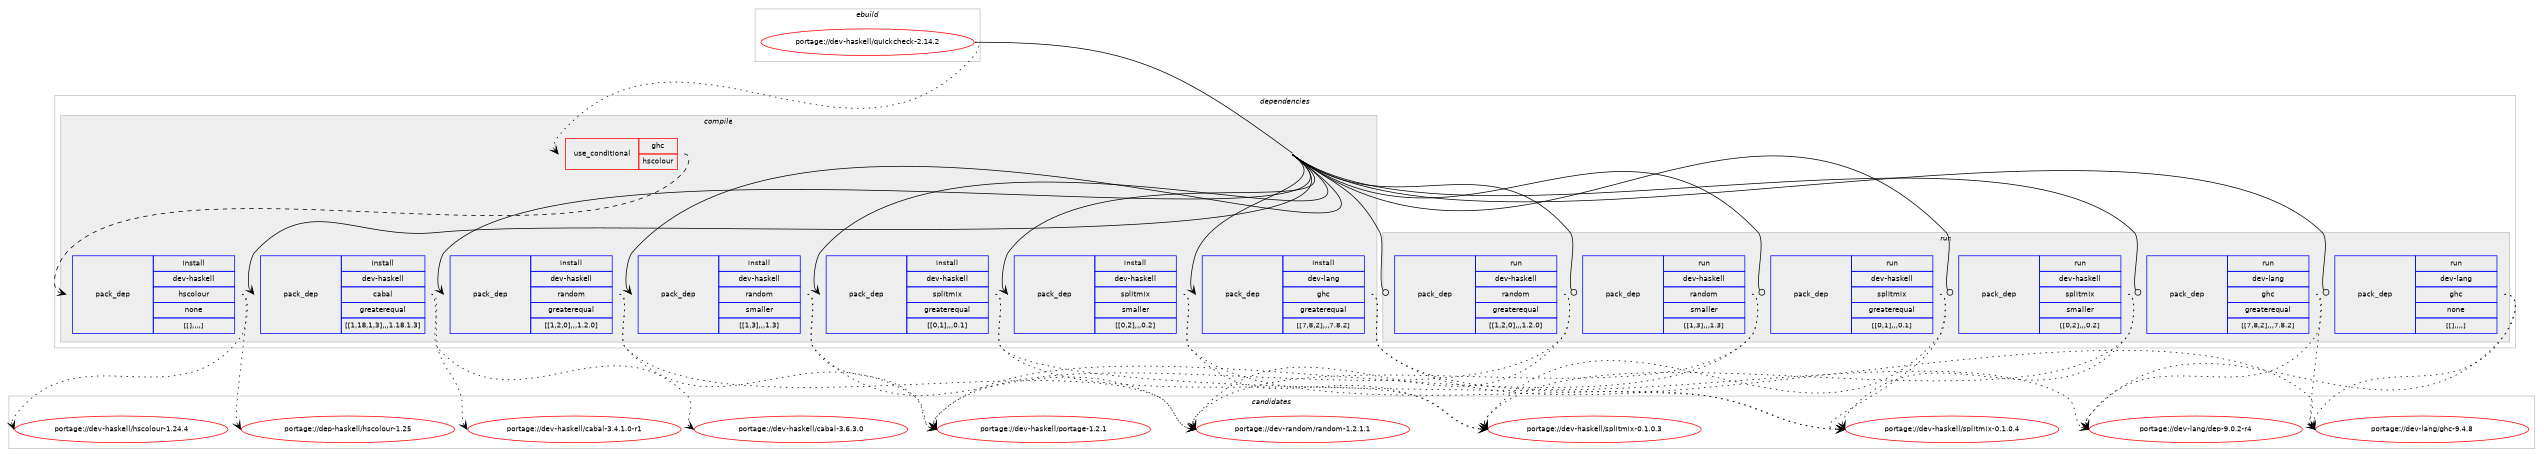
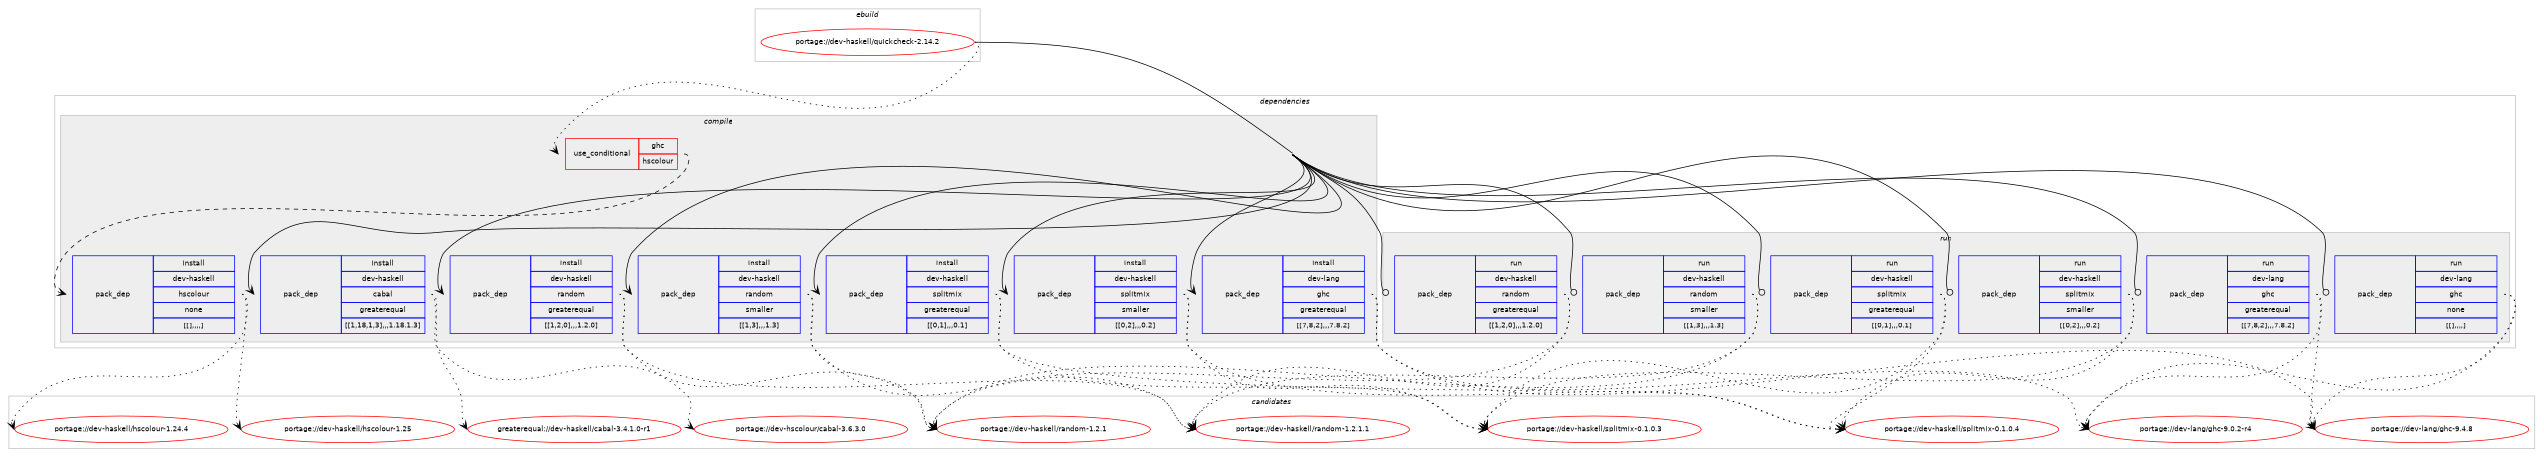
  digraph {
    compound=true
    concentrate=true
    fontname=Helvetica
    fontsize=10
    newrank=true
    rankdir=TB
    ranksep=1.5
    node [color=blue fontname=Helvetica fontsize=10 shape=none]
    edge [arrowhead=vee headport=w style=dotted tailport=e weight=100]
    n1 [color=red label="portage://dev-haskell/quickcheck-2.14.2" width=4 shape=""]
    n2 [label=<<TABLE BORDER="0" CELLBORDER="1" CELLSPACING="0" CELLPADDING="4" WIDTH="220"><TR><TD ROWSPAN="6" CELLPADDING="30">pack_dep</TD></TR><TR><TD WIDTH="110">install</TD></TR><TR><TD>dev-haskell</TD></TR><TR><TD>hscolour</TD></TR><TR><TD>none</TD></TR><TR><TD>[[],,,,]</TD></TR></TABLE>>]
    n3 [color=red label=<<TABLE BORDER="0" CELLBORDER="1" CELLSPACING="0" CELLPADDING="4"><TR><TD ROWSPAN="3" CELLPADDING="10">use_conditional</TD></TR><TR><TD>ghc</TD></TR><TR><TD>hscolour</TD></TR></TABLE>>]
    n4 [label=<<TABLE BORDER="0" CELLBORDER="1" CELLSPACING="0" CELLPADDING="4" WIDTH="220"><TR><TD ROWSPAN="6" CELLPADDING="30">pack_dep</TD></TR><TR><TD WIDTH="110">install</TD></TR><TR><TD>dev-haskell</TD></TR><TR><TD>cabal</TD></TR><TR><TD>greaterequal</TD></TR><TR><TD>[[1,18,1,3],,,1.18.1.3]</TD></TR></TABLE>>]
    n5 [label=<<TABLE BORDER="0" CELLBORDER="1" CELLSPACING="0" CELLPADDING="4" WIDTH="220"><TR><TD ROWSPAN="6" CELLPADDING="30">pack_dep</TD></TR><TR><TD WIDTH="110">install</TD></TR><TR><TD>dev-haskell</TD></TR><TR><TD>random</TD></TR><TR><TD>greaterequal</TD></TR><TR><TD>[[1,2,0],,,1.2.0]</TD></TR></TABLE>>]
    n6 [label=<<TABLE BORDER="0" CELLBORDER="1" CELLSPACING="0" CELLPADDING="4" WIDTH="220"><TR><TD ROWSPAN="6" CELLPADDING="30">pack_dep</TD></TR><TR><TD WIDTH="110">install</TD></TR><TR><TD>dev-haskell</TD></TR><TR><TD>random</TD></TR><TR><TD>smaller</TD></TR><TR><TD>[[1,3],,,1.3]</TD></TR></TABLE>>]
    n7 [label=<<TABLE BORDER="0" CELLBORDER="1" CELLSPACING="0" CELLPADDING="4" WIDTH="220"><TR><TD ROWSPAN="6" CELLPADDING="30">pack_dep</TD></TR><TR><TD WIDTH="110">install</TD></TR><TR><TD>dev-haskell</TD></TR><TR><TD>splitmix</TD></TR><TR><TD>greaterequal</TD></TR><TR><TD>[[0,1],,,0.1]</TD></TR></TABLE>>]
    n8 [label=<<TABLE BORDER="0" CELLBORDER="1" CELLSPACING="0" CELLPADDING="4" WIDTH="220"><TR><TD ROWSPAN="6" CELLPADDING="30">pack_dep</TD></TR><TR><TD WIDTH="110">install</TD></TR><TR><TD>dev-haskell</TD></TR><TR><TD>splitmix</TD></TR><TR><TD>smaller</TD></TR><TR><TD>[[0,2],,,0.2]</TD></TR></TABLE>>]
    n9 [label=<<TABLE BORDER="0" CELLBORDER="1" CELLSPACING="0" CELLPADDING="4" WIDTH="220"><TR><TD ROWSPAN="6" CELLPADDING="30">pack_dep</TD></TR><TR><TD WIDTH="110">install</TD></TR><TR><TD>dev-lang</TD></TR><TR><TD>ghc</TD></TR><TR><TD>greaterequal</TD></TR><TR><TD>[[7,8,2],,,7.8.2]</TD></TR></TABLE>>]
    n10 [label=<<TABLE BORDER="0" CELLBORDER="1" CELLSPACING="0" CELLPADDING="4" WIDTH="220"><TR><TD ROWSPAN="6" CELLPADDING="30">pack_dep</TD></TR><TR><TD WIDTH="110">run</TD></TR><TR><TD>dev-haskell</TD></TR><TR><TD>random</TD></TR><TR><TD>greaterequal</TD></TR><TR><TD>[[1,2,0],,,1.2.0]</TD></TR></TABLE>>]
    n11 [label=<<TABLE BORDER="0" CELLBORDER="1" CELLSPACING="0" CELLPADDING="4" WIDTH="220"><TR><TD ROWSPAN="6" CELLPADDING="30">pack_dep</TD></TR><TR><TD WIDTH="110">run</TD></TR><TR><TD>dev-haskell</TD></TR><TR><TD>random</TD></TR><TR><TD>smaller</TD></TR><TR><TD>[[1,3],,,1.3]</TD></TR></TABLE>>]
    n12 [label=<<TABLE BORDER="0" CELLBORDER="1" CELLSPACING="0" CELLPADDING="4" WIDTH="220"><TR><TD ROWSPAN="6" CELLPADDING="30">pack_dep</TD></TR><TR><TD WIDTH="110">run</TD></TR><TR><TD>dev-haskell</TD></TR><TR><TD>splitmix</TD></TR><TR><TD>greaterequal</TD></TR><TR><TD>[[0,1],,,0.1]</TD></TR></TABLE>>]
    n13 [label=<<TABLE BORDER="0" CELLBORDER="1" CELLSPACING="0" CELLPADDING="4" WIDTH="220"><TR><TD ROWSPAN="6" CELLPADDING="30">pack_dep</TD></TR><TR><TD WIDTH="110">run</TD></TR><TR><TD>dev-haskell</TD></TR><TR><TD>splitmix</TD></TR><TR><TD>smaller</TD></TR><TR><TD>[[0,2],,,0.2]</TD></TR></TABLE>>]
    n14 [label=<<TABLE BORDER="0" CELLBORDER="1" CELLSPACING="0" CELLPADDING="4" WIDTH="220"><TR><TD ROWSPAN="6" CELLPADDING="30">pack_dep</TD></TR><TR><TD WIDTH="110">run</TD></TR><TR><TD>dev-lang</TD></TR><TR><TD>ghc</TD></TR><TR><TD>greaterequal</TD></TR><TR><TD>[[7,8,2],,,7.8.2]</TD></TR></TABLE>>]
    n15 [label=<<TABLE BORDER="0" CELLBORDER="1" CELLSPACING="0" CELLPADDING="4" WIDTH="220"><TR><TD ROWSPAN="6" CELLPADDING="30">pack_dep</TD></TR><TR><TD WIDTH="110">run</TD></TR><TR><TD>dev-lang</TD></TR><TR><TD>ghc</TD></TR><TR><TD>none</TD></TR><TR><TD>[[],,,,]</TD></TR></TABLE>>]
-   n16 [color=red label="portage://dep-haskell/hscolour-1.25" width=4 shape=""]
+   n16 [color=red label="portage://dev-haskell/hscolour-1.25" width=4 shape=""]
    n17 [color=red label="portage://dev-haskell/hscolour-1.24.4" width=4 shape=""]
-   n18 [color=red label="portage://dev-haskell/cabal-3.6.3.0" width=4 shape=""]
-   n19 [color=red label="portage://dev-haskell/cabal-3.4.1.0-r1" width=4 shape=""]
-   n20 [color=red label="portage://dev-random/random-1.2.1.1" width=4 shape=""]
-   n21 [color=red label="portage://dev-haskell/portage-1.2.1" width=4 shape=""]
+   n18 [color=red label="portage://dev-hscolour/cabal-3.6.3.0" width=4 shape=""]
+   n19 [color=red label="greaterequal://dev-haskell/cabal-3.4.1.0-r1" width=4 shape=""]
+   n20 [color=red label="portage://dev-haskell/random-1.2.1.1" width=4 shape=""]
+   n21 [color=red label="portage://dev-haskell/random-1.2.1" width=4 shape=""]
    n22 [color=red label="portage://dev-haskell/splitmix-0.1.0.4" width=4 shape=""]
    n23 [color=red label="portage://dev-haskell/splitmix-0.1.0.3" width=4 shape=""]
    n24 [color=red label="portage://dev-lang/ghc-9.4.8" width=4 shape=""]
-   n25 [color=red label="portage://dev-lang/dep-9.0.2-r4" width=4 shape=""]
+   n25 [color=red label="portage://dev-lang/ghc-9.0.2-r4" width=4 shape=""]
    subgraph cluster_1 {
      color=gray
      label=<<i>ebuild</i>>
      n1
    }
    subgraph cluster_2 {
      color=gray
      label=<<i>dependencies</i>>
      subgraph cluster_3 {
        color=gray
        fillcolor="#eeeeee"
        label=<<i>compile</i>>
        style=filled
        subgraph sub_4 {
          color=gray
          fillcolor="#eeeeee"
          label=<<i>compile</i>>
          style=filled
          n3
          subgraph sub_5 {
            color=gray
            fillcolor="#eeeeee"
            label=<<i>compile</i>>
            style=filled
            n2
          }
        }
        subgraph sub_6 {
          color=gray
          fillcolor="#eeeeee"
          label=<<i>compile</i>>
          style=filled
          n4
        }
        subgraph sub_7 {
          color=gray
          fillcolor="#eeeeee"
          label=<<i>compile</i>>
          style=filled
          n5
        }
        subgraph sub_8 {
          color=gray
          fillcolor="#eeeeee"
          label=<<i>compile</i>>
          style=filled
          n6
        }
        subgraph sub_9 {
          color=gray
          fillcolor="#eeeeee"
          label=<<i>compile</i>>
          style=filled
          n7
        }
        subgraph sub_10 {
          color=gray
          fillcolor="#eeeeee"
          label=<<i>compile</i>>
          style=filled
          n8
        }
        subgraph sub_11 {
          color=gray
          fillcolor="#eeeeee"
          label=<<i>compile</i>>
          style=filled
          n9
        }
      }
      subgraph cluster_12 {
        color=gray
        fillcolor="#eeeeee"
        label=<<i>compile and run</i>>
        style=filled
      }
      subgraph cluster_13 {
        color=gray
        fillcolor="#eeeeee"
        label=<<i>run</i>>
        style=filled
        subgraph sub_14 {
          color=gray
          fillcolor="#eeeeee"
          label=<<i>run</i>>
          style=filled
          n10
        }
        subgraph sub_15 {
          color=gray
          fillcolor="#eeeeee"
          label=<<i>run</i>>
          style=filled
          n11
        }
        subgraph sub_16 {
          color=gray
          fillcolor="#eeeeee"
          label=<<i>run</i>>
          style=filled
          n12
        }
        subgraph sub_17 {
          color=gray
          fillcolor="#eeeeee"
          label=<<i>run</i>>
          style=filled
          n13
        }
        subgraph sub_18 {
          color=gray
          fillcolor="#eeeeee"
          label=<<i>run</i>>
          style=filled
          n14
        }
        subgraph sub_19 {
          color=gray
          fillcolor="#eeeeee"
          label=<<i>run</i>>
          style=filled
          n15
        }
      }
    }
    subgraph cluster_20 {
      color=gray
      label=<<i>candidates</i>>
      rank=same
      subgraph sub_21 {
        color=black
        label=<<i>candidates</i>>
        nodesep=1
        rank=same
        n16
        n17
      }
      subgraph sub_22 {
        color=black
        label=<<i>candidates</i>>
        nodesep=1
        rank=same
        n18
        n19
      }
      subgraph sub_23 {
        color=black
        label=<<i>candidates</i>>
        nodesep=1
        rank=same
        n20
        n21
      }
      subgraph sub_24 {
        color=black
        label=<<i>candidates</i>>
        nodesep=1
        rank=same
        n20
        n21
      }
      subgraph sub_25 {
        color=black
        label=<<i>candidates</i>>
        nodesep=1
        rank=same
        n22
        n23
      }
      subgraph sub_26 {
        color=black
        label=<<i>candidates</i>>
        nodesep=1
        rank=same
        n22
        n23
      }
      subgraph sub_27 {
        color=black
        label=<<i>candidates</i>>
        nodesep=1
        rank=same
        n24
        n25
      }
      subgraph sub_28 {
        color=black
        label=<<i>candidates</i>>
        nodesep=1
        rank=same
        n20
        n21
      }
      subgraph sub_29 {
        color=black
        label=<<i>candidates</i>>
        nodesep=1
        rank=same
        n20
        n21
      }
      subgraph sub_30 {
        color=black
        label=<<i>candidates</i>>
        nodesep=1
        rank=same
        n22
        n23
      }
      subgraph sub_31 {
        color=black
        label=<<i>candidates</i>>
        nodesep=1
        rank=same
        n22
        n23
      }
      subgraph sub_32 {
        color=black
        label=<<i>candidates</i>>
        nodesep=1
        rank=same
        n24
        n25
      }
      subgraph sub_33 {
        color=black
        label=<<i>candidates</i>>
        nodesep=1
        rank=same
        n24
        n25
      }
    }
    n1 -> n3 [weight=20]
    n1 -> n4 [style=solid weight=20]
    n1 -> n5 [style=solid weight=20]
    n1 -> n6 [style=solid weight=20]
    n1 -> n7 [style=solid weight=20]
    n1 -> n8 [style=solid weight=20]
    n1 -> n9 [style=solid weight=20]
    n1 -> n10 [arrowhead=odot style=solid weight=20]
    n1 -> n11 [arrowhead=odot style=solid weight=20]
    n1 -> n12 [arrowhead=odot style=solid weight=20]
    n1 -> n13 [arrowhead=odot style=solid weight=20]
    n1 -> n14 [arrowhead=odot style=solid weight=20]
    n1 -> n15 [arrowhead=odot style=solid weight=20]
    n2 -> n16
    n2 -> n17
    n3 -> n2 [style=dashed weight=20]
    n4 -> n18
    n4 -> n19
    n5 -> n20
    n5 -> n21
    n6 -> n20
    n6 -> n21
    n7 -> n22
    n7 -> n23
    n8 -> n22
    n8 -> n23
    n9 -> n24
    n9 -> n25
    n10 -> n20
    n10 -> n21
    n11 -> n20
    n11 -> n21
    n12 -> n22
    n12 -> n23
    n13 -> n22
    n13 -> n23
    n14 -> n24
    n14 -> n25
    n15 -> n24
    n15 -> n25
  }
